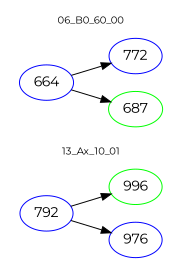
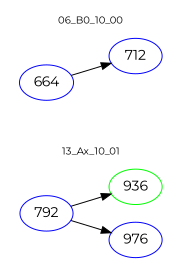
  digraph {
    fontname=Montserrat
    rankdir=LR
    node [color=blue fontname=Montserrat]
    edge [color=black fontname=Montserrat]
    n1 [label=792]
    n2 [label=976]
-   n3 [color=green label=996]
+   n3 [color=green label=936]
    n4 [label=664]
-   n5 [color=green label=687]
-   n6 [label=772]
+   n6 [label=712]
    subgraph cluster_1 {
      color=white
      fontsize=10
      label="13_Ax_10_01"
      n1
      n2
      n3
    }
    subgraph cluster_2 {
      color=white
      fontsize=10
-     label="06_B0_60_00"
+     label="06_B0_10_00"
      n4
-     n5
      n6
    }
    n1 -> n2
    n1 -> n3
-   n4 -> n5
    n4 -> n6
  }
